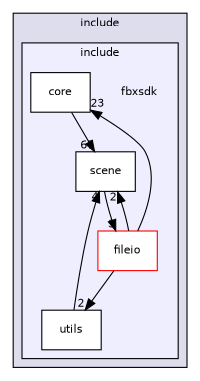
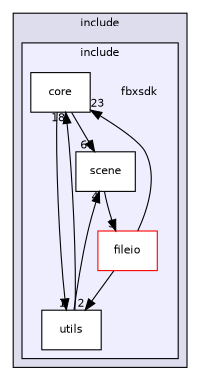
  digraph {
    compound=true
    node [fontname=Helvetica fontsize=10 shape=box color=black fillcolor=white style=filled]
    edge [headlabel=2 labeldistance=1.5 labelfontname=Helvetica labelfontsize=10]
    n1 [label=fbxsdk shape=plaintext color="" fillcolor="" style=""]
    n2 [label=core]
    n3 [color=red label=fileio]
    n4 [label=scene]
    n5 [label=utils]
    subgraph cluster_1 {
      bgcolor="#ddddee"
      fontname=Helvetica
      fontsize=10
      label=include
      pencolor=black
      subgraph cluster_2 {
        bgcolor="#eeeeff"
        fontname=Helvetica
        fontsize=10
        label=include
        pencolor=black
        n1
        n2
        n3
        n4
        n5
      }
    }
    n2 -> n4 [headlabel=67]
+   n2 -> n5 [headlabel=1]
    n3 -> n2 [headlabel=23]
-   n3 -> n4
    n3 -> n5
    n4 -> n3 [headlabel=3]
+   n5 -> n2 [headlabel=18]
    n5 -> n4 [headlabel=4]
  }
